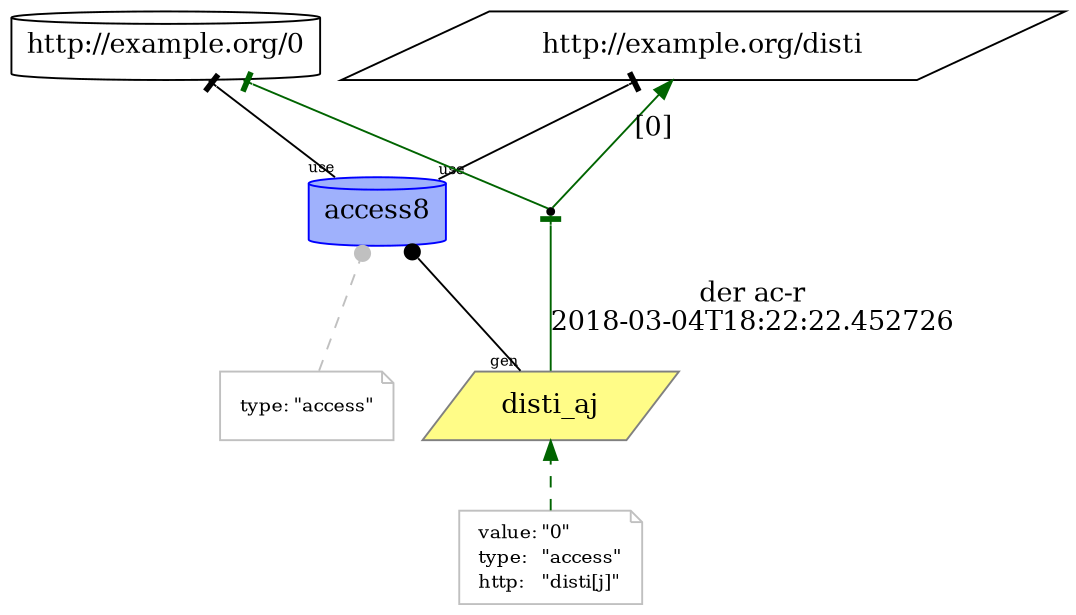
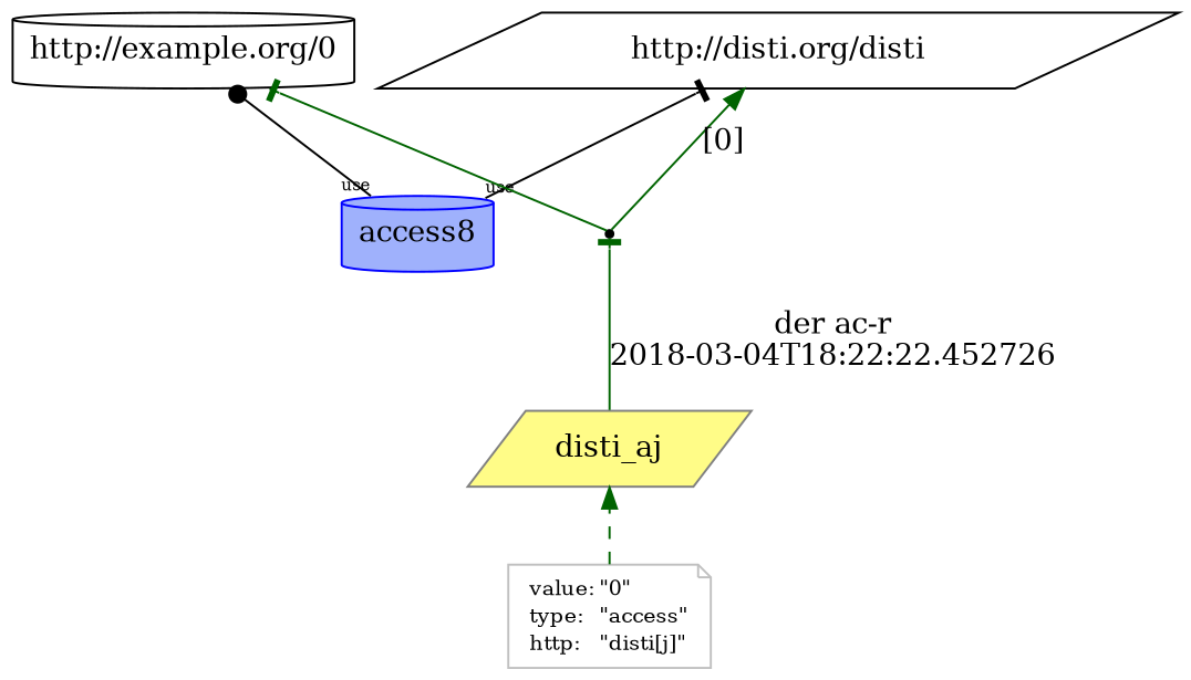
  digraph {
    rankdir=BT
    node [shape=parallelogram]
    edge [arrowhead=tee color=darkgreen]
    n1 [color="#808080" fillcolor="#FFFC87" label=disti_aj style=filled]
    n2 [color="#0000FF" fillcolor="#9FB1FC" label=access8 shape=cylinder sides=4 style=filled]
    bn0 [shape=point]
    "http://example.org/0" [shape=cylinder]
-   "http://example.org/disti"
+   "http://example.org/disti" [label="http://disti.org/disti"]
    n6 [color=gray fontcolor=black fontsize=10 label=<<TABLE cellpadding="0" border="0"> 	<TR> 	    <TD align="left">value:</TD> 	    <TD align="left">&quot;0&quot;</TD> 	</TR> 	<TR> 	    <TD align="left">type:</TD> 	    <TD align="left">&quot;access&quot;</TD> 	</TR> 	<TR> 	    <TD align="left">http:</TD> 	    <TD align="left">&quot;disti[j]&quot;</TD> 	</TR> </TABLE>> shape=note]
-   n7 [color=gray fontcolor=black fontsize=10 label=<<TABLE cellpadding="0" border="0"> 	<TR> 	    <TD align="left">type:</TD> 	    <TD align="left">&quot;access&quot;</TD> 	</TR> </TABLE>> shape=note]
-   n1 -> n2 [arrowhead=dot labelangle=60.0 labeldistance=1.5 labelfontsize=8 rotation=20 taillabel=gen color=""]
    n1 -> bn0 [label="der ac-r\n2018-03-04T18:22:22.452726"]
-   n2 -> "http://example.org/0" [labelangle=60.0 labeldistance=1.5 labelfontsize=8 rotation=20 taillabel=use color=""]
+   n2 -> "http://example.org/0" [arrowhead=dot labelangle=60.0 labeldistance=1.5 labelfontsize=8 rotation=20 taillabel=use color=""]
    n2 -> "http://example.org/disti" [labelangle=60.0 labeldistance=1.5 labelfontsize=8 rotation=20 taillabel=use color=""]
    bn0 -> "http://example.org/0"
    bn0 -> "http://example.org/disti" [arrowhead=normal label="[0]" labelangle=60.0 labeldistance=1.5 labelfontsize=8 rotation=20]
    n6 -> n1 [arrowhead=normal style=dashed]
-   n7 -> n2 [arrowhead=dot color=gray style=dashed]
  }
